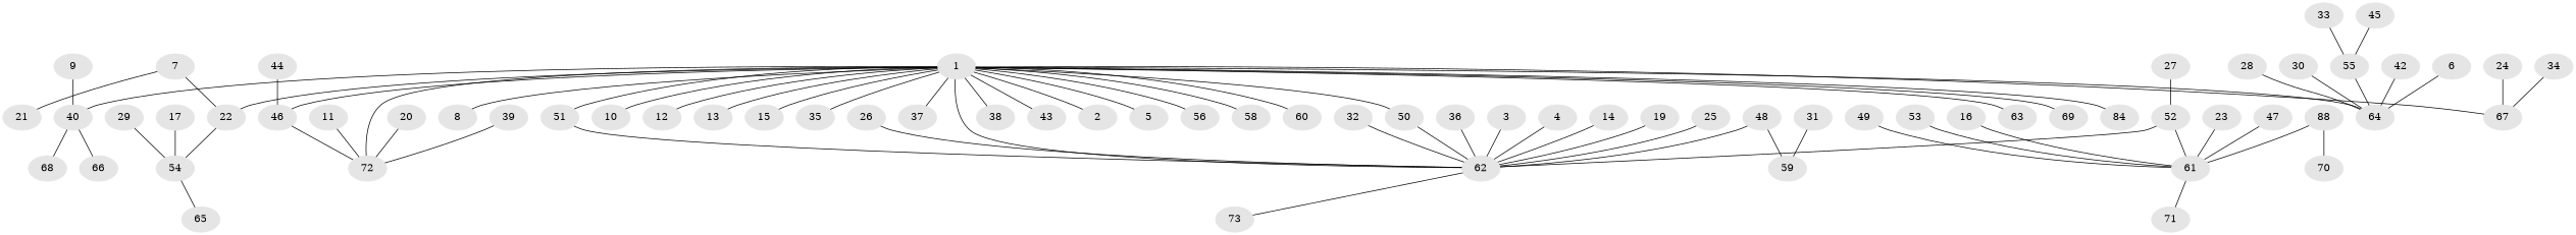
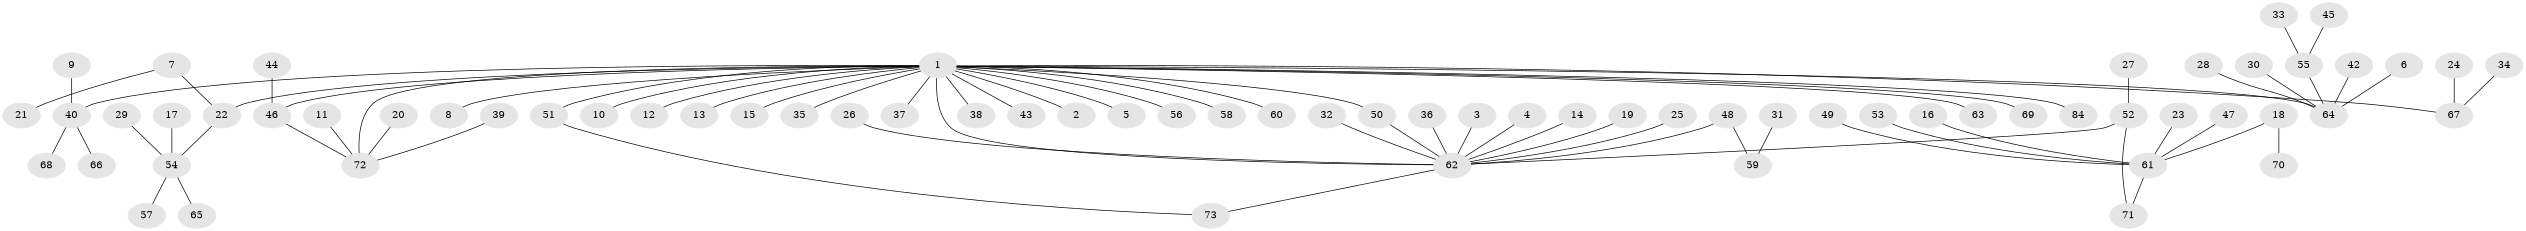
  graph {
    node [color=gray90 style=filled]
    edge [weight=1.0]
    1
    2
    5
    8
    10
    12
    13
    15
    22
    35
    37
    38
    40
    43
    46
    50
    51
    56
    58
    60
    62
    63
    64
    67
    69
    72
    n27 [label=84]
    54
    66
    68
    73
    3
    4
    6
    7
    21
    9
    11
    14
    16
    61
    71
    17
+   57
    65
-   18 [label=88]
+   18
    70
    19
    20
    23
    24
    25
    26
    27
    52
    28
    29
    30
    31
    59
    32
    33
    55
    34
    36
    39
    47
    42
    44
    45
    48
    49
    53
    1 -- 2
    1 -- 5
    1 -- 8
    1 -- 10
    1 -- 12
    1 -- 13
    1 -- 15
    1 -- 22
    1 -- 35
    1 -- 37
    1 -- 38
    1 -- 40
    1 -- 43
    1 -- 46
    1 -- 50
    1 -- 51
    1 -- 56
    1 -- 58
    1 -- 60
    1 -- 62
    1 -- 63
    1 -- 64
    1 -- 67
    1 -- 69
    1 -- 72 [weight=2.0]
    1 -- n27
    22 -- 54
    40 -- 66
    40 -- 68
    46 -- 72
    50 -- 62
-   51 -- 62
+   51 -- 73
    62 -- 73
+   54 -- 57
    54 -- 65
    3 -- 62
    4 -- 62
    6 -- 64
    7 -- 22
    7 -- 21
    9 -- 40
    11 -- 72
    14 -- 62
    16 -- 61
    61 -- 71
    17 -- 54
    18 -- 61
    18 -- 70
    19 -- 62
    20 -- 72
    23 -- 61
    24 -- 67
    25 -- 62
    26 -- 62
    27 -- 52
    52 -- 62
-   52 -- 61
+   52 -- 71
    28 -- 64
    29 -- 54
    30 -- 64
    31 -- 59
    32 -- 62
    33 -- 55
    55 -- 64
    34 -- 67
    36 -- 62
    39 -- 72
    47 -- 61
    42 -- 64
    44 -- 46
    45 -- 55
    48 -- 62
    48 -- 59
    49 -- 61
    53 -- 61
  }
